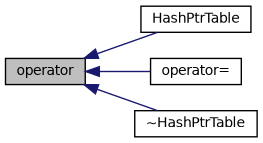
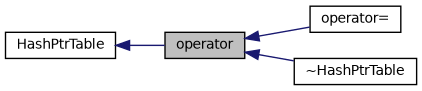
  digraph {
    rankdir=LR
    node [color=black fontname=Helvetica fontsize=10 shape=record]
    edge [color=midnightblue dir=back fontname=Helvetica fontsize=10 labelfontname=Helvetica labelfontsize=10 style=solid]
    n1 [fillcolor=grey75 fontcolor=black height=0.2 label=operator style=filled width=0.4]
    n2 [height=0.2 label=HashPtrTable width=0.4]
    n3 [height=0.2 label="operator=" width=0.4]
    n4 [height=0.2 label="~HashPtrTable" width=0.4]
-   n1 -> n2
+   n2 -> n1
    n1 -> n3
    n1 -> n4
  }
